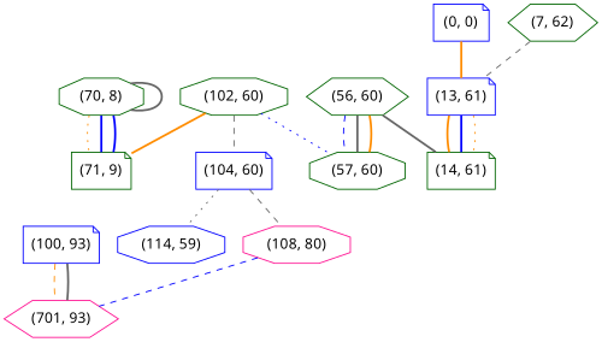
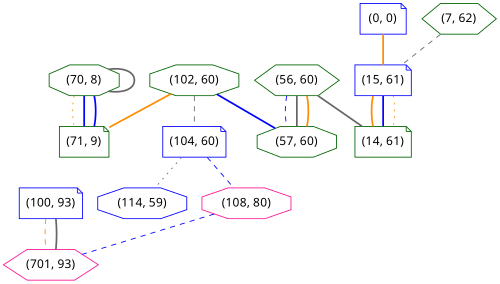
  graph {
    fontname="Noto Sans"
    node [color=darkgreen fontname="Noto Sans" shape=note]
    edge [color=gray40 fontname="Noto Sans" style=bold weight=1]
    "(100, 93)" [color=blue]
    n2 [color=deeppink label="(701, 93)" shape=hexagon]
    "(0, 0)" [color=blue]
-   "(13, 61)" [color=blue]
+   "(13, 61)" [color=blue label="(15, 61)"]
    "(14, 61)"
    "(70, 8)" [shape=octagon]
    "(71, 9)"
    "(56, 60)" [shape=hexagon]
    "(57, 60)" [shape=octagon]
    "(102, 60)" [shape=octagon]
    "(104, 60)" [color=blue]
    "(114, 59)" [color=blue shape=octagon]
    "(108, 80)" [color=deeppink shape=octagon]
    "(7, 62)" [shape=hexagon]
    "(100, 93)" -- n2 [color=darkorange style=dashed]
    "(100, 93)" -- n2
    "(0, 0)" -- "(13, 61)" [color=darkorange weight=4]
    "(13, 61)" -- "(14, 61)" [color=darkorange]
    "(13, 61)" -- "(14, 61)" [color=blue]
    "(13, 61)" -- "(14, 61)" [color=darkorange style=dotted]
    "(70, 8)" -- "(70, 8)" [weight=2]
    "(70, 8)" -- "(71, 9)" [color=darkorange style=dotted]
    "(70, 8)" -- "(71, 9)" [color=blue]
    "(70, 8)" -- "(71, 9)" [color=blue]
    "(56, 60)" -- "(14, 61)"
    "(56, 60)" -- "(57, 60)" [color=blue style=dashed]
    "(56, 60)" -- "(57, 60)"
    "(56, 60)" -- "(57, 60)" [color=darkorange]
    "(102, 60)" -- "(71, 9)" [color=darkorange]
-   "(102, 60)" -- "(57, 60)" [color=blue style=dotted]
+   "(102, 60)" -- "(57, 60)" [color=blue]
    "(102, 60)" -- "(104, 60)" [style=dashed]
    "(104, 60)" -- "(114, 59)" [style=dotted]
-   "(104, 60)" -- "(108, 80)" [style=dashed]
+   "(104, 60)" -- "(108, 80)" [color=blue style=dashed]
    "(108, 80)" -- n2 [color=blue style=dashed]
    "(7, 62)" -- "(13, 61)" [style=dashed]
  }
